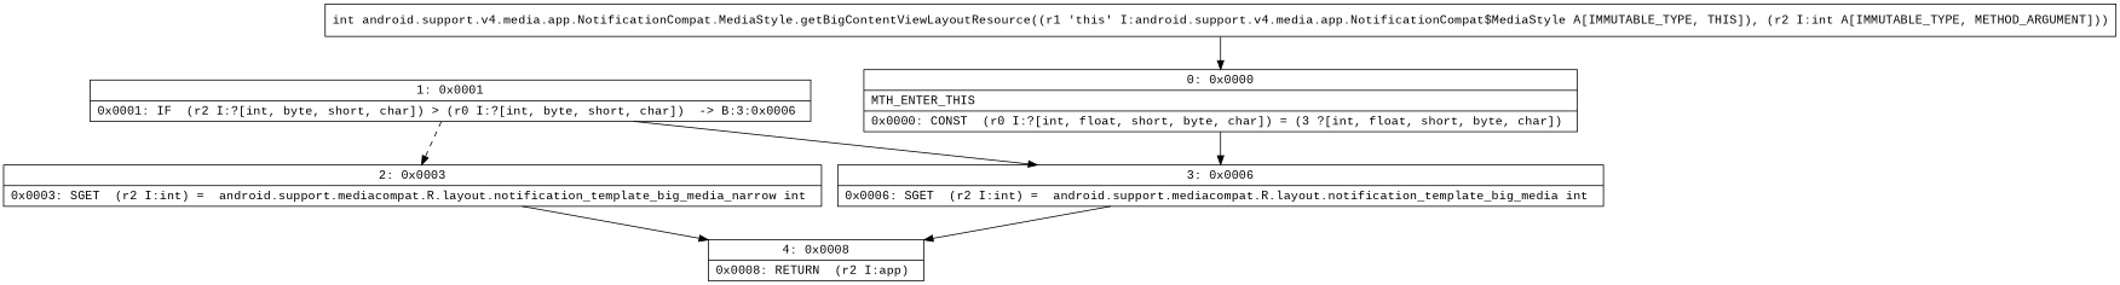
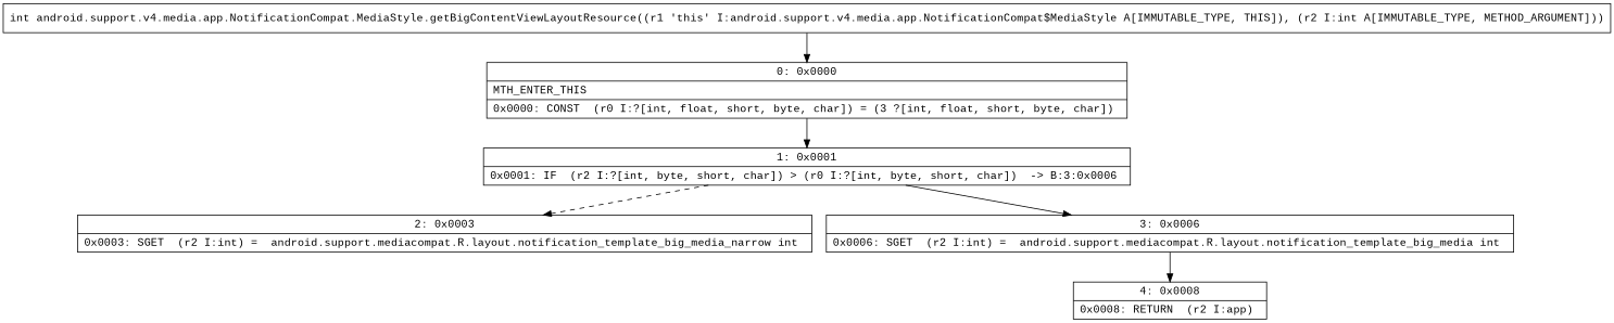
  digraph {
    fontname="Liberation Mono"
    node [fontname="Liberation Mono" shape=record]
    edge [fontname="Liberation Mono"]
    n1 [label="{0\:\ 0x0000|MTH_ENTER_THIS\l|0x0000: CONST  (r0 I:?[int, float, short, byte, char]) = (3 ?[int, float, short, byte, char]) \l}"]
    n2 [label="{1\:\ 0x0001|0x0001: IF  (r2 I:?[int, byte, short, char]) \> (r0 I:?[int, byte, short, char])  \-\> B:3:0x0006 \l}"]
    n3 [label="{2\:\ 0x0003|0x0003: SGET  (r2 I:int) =  android.support.mediacompat.R.layout.notification_template_big_media_narrow int \l}"]
    n4 [label="{3\:\ 0x0006|0x0006: SGET  (r2 I:int) =  android.support.mediacompat.R.layout.notification_template_big_media int \l}"]
    n5 [label="{4\:\ 0x0008|0x0008: RETURN  (r2 I:app) \l}"]
    n6 [label="{int android.support.v4.media.app.NotificationCompat.MediaStyle.getBigContentViewLayoutResource((r1 'this' I:android.support.v4.media.app.NotificationCompat$MediaStyle A[IMMUTABLE_TYPE, THIS]), (r2 I:int A[IMMUTABLE_TYPE, METHOD_ARGUMENT])) }"]
-   n1 -> n4
+   n1 -> n2
    n2 -> n3 [style=dashed]
    n2 -> n4
-   n3 -> n5
    n4 -> n5
    n6 -> n1
  }
